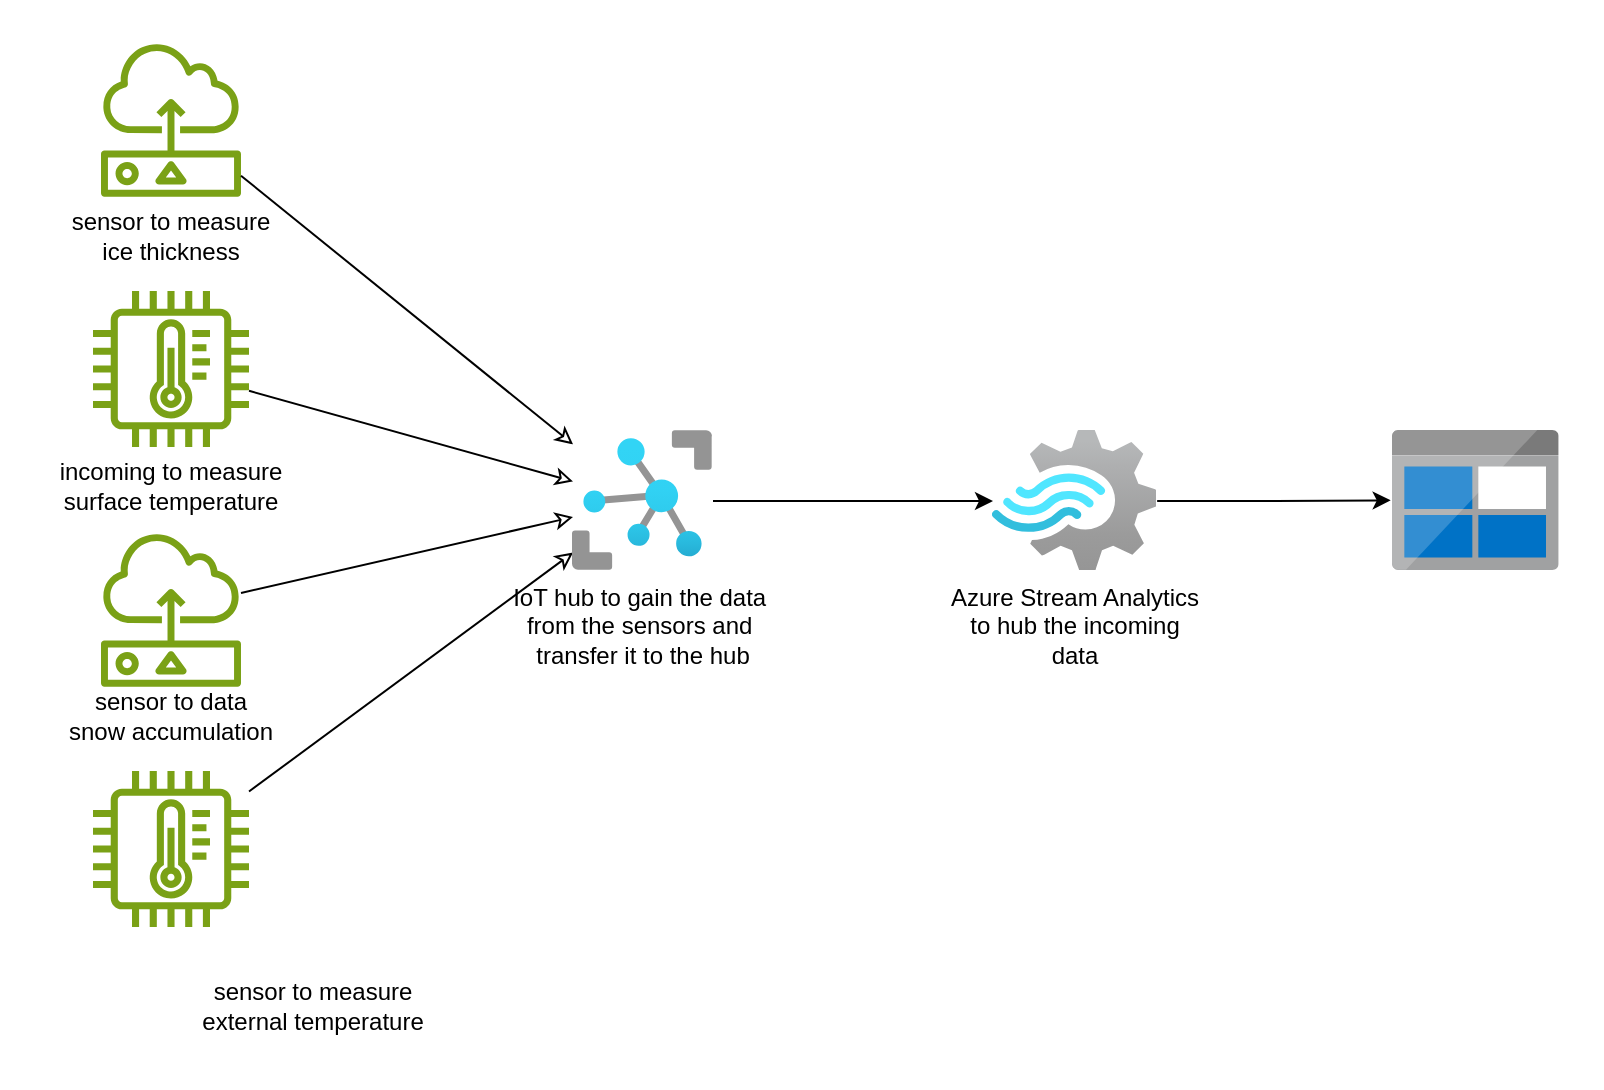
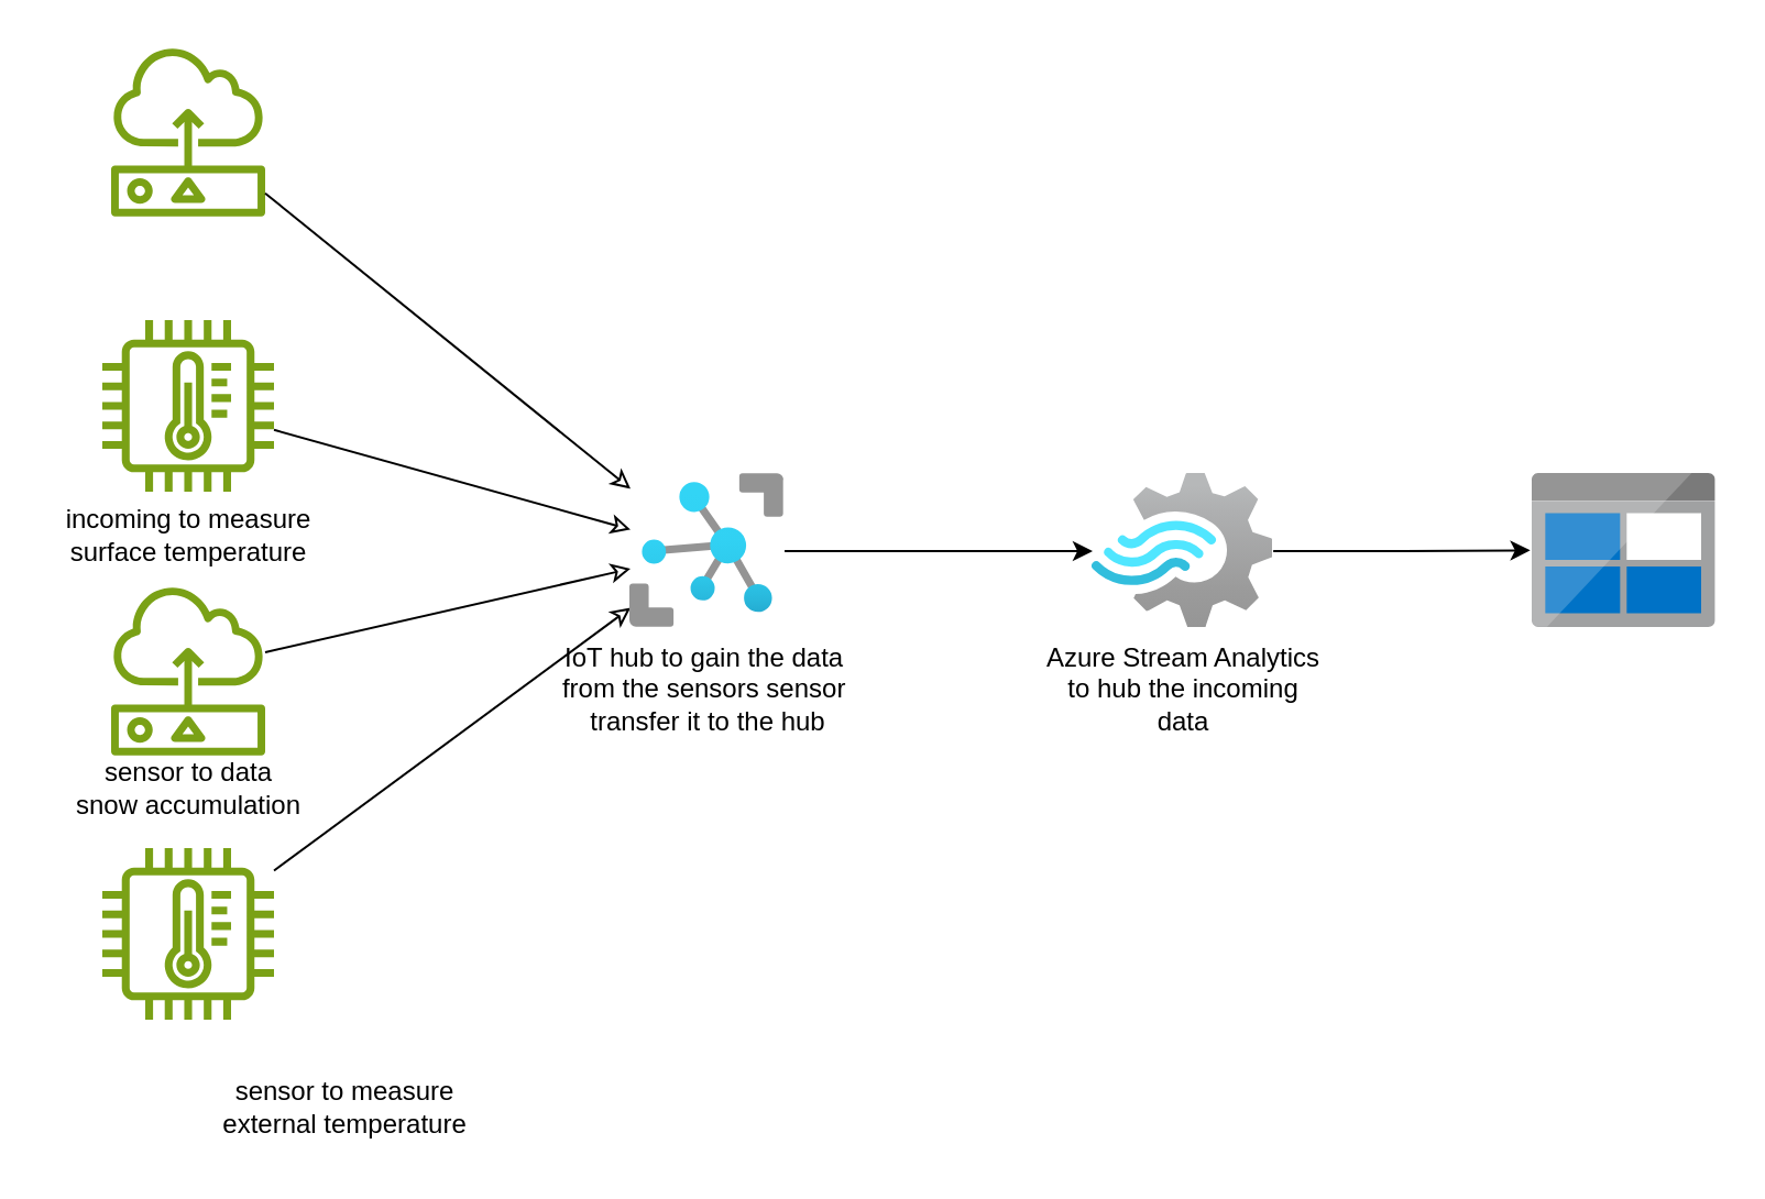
  <mxCell id="0" />
  <mxCell id="1" parent="0" />
  <mxCell id="2" value="" style="sketch=0;outlineConnect=0;fontColor=#232F3E;gradientColor=none;fillColor=#7AA116;strokeColor=none;dashed=0;verticalLabelPosition=bottom;verticalAlign=top;align=center;html=1;fontSize=12;fontStyle=0;aspect=fixed;pointerEvents=1;shape=mxgraph.aws4.iot_thing_temperature_sensor;" vertex="1" parent="1"><mxGeometry x="46" y="145" width="78" height="78" as="geometry" /></mxCell>
  <mxCell id="3" value="" style="sketch=0;outlineConnect=0;fontColor=#232F3E;gradientColor=none;fillColor=#7AA116;strokeColor=none;dashed=0;verticalLabelPosition=bottom;verticalAlign=top;align=center;html=1;fontSize=12;fontStyle=0;aspect=fixed;pointerEvents=1;shape=mxgraph.aws4.iot_thing_temperature_sensor;" vertex="1" parent="1"><mxGeometry x="46" y="385" width="78" height="78" as="geometry" /></mxCell>
  <mxCell id="4" value="" style="sketch=0;outlineConnect=0;fontColor=#232F3E;gradientColor=none;fillColor=#7AA116;strokeColor=none;dashed=0;verticalLabelPosition=bottom;verticalAlign=top;align=center;html=1;fontSize=12;fontStyle=0;aspect=fixed;pointerEvents=1;shape=mxgraph.aws4.sensor;" vertex="1" parent="1"><mxGeometry x="50" y="20" width="70" height="78" as="geometry" /></mxCell>
  <mxCell id="5" value="" style="sketch=0;outlineConnect=0;fontColor=#232F3E;gradientColor=none;fillColor=#7AA116;strokeColor=none;dashed=0;verticalLabelPosition=bottom;verticalAlign=top;align=center;html=1;fontSize=12;fontStyle=0;aspect=fixed;pointerEvents=1;shape=mxgraph.aws4.sensor;" vertex="1" parent="1"><mxGeometry x="50" y="265" width="70" height="78" as="geometry" /></mxCell>
  <mxCell id="6" style="rounded=0;orthogonalLoop=1;jettySize=auto;html=1;startArrow=classic;startFill=0;endArrow=none;" edge="1" parent="1" source="11" target="4"><mxGeometry relative="1" as="geometry" /></mxCell>
  <mxCell id="7" style="rounded=0;orthogonalLoop=1;jettySize=auto;html=1;startArrow=classic;startFill=0;endArrow=none;" edge="1" parent="1" source="11" target="2"><mxGeometry relative="1" as="geometry" /></mxCell>
  <mxCell id="8" style="rounded=0;orthogonalLoop=1;jettySize=auto;html=1;endArrow=none;endFill=1;startArrow=classic;startFill=0;" edge="1" parent="1" source="11" target="5"><mxGeometry relative="1" as="geometry" /></mxCell>
  <mxCell id="9" style="rounded=0;orthogonalLoop=1;jettySize=auto;html=1;endArrow=none;endFill=1;startArrow=classic;startFill=0;" edge="1" parent="1" source="11" target="3"><mxGeometry relative="1" as="geometry" /></mxCell>
  <mxCell id="10" style="edgeStyle=orthogonalEdgeStyle;rounded=0;orthogonalLoop=1;jettySize=auto;html=1;" edge="1" parent="1" source="11" target="12"><mxGeometry relative="1" as="geometry" /></mxCell>
  <mxCell id="11" value="" style="image;aspect=fixed;html=1;points=[];align=center;fontSize=12;image=img/lib/azure2/iot/IoT_Hub.svg;" vertex="1" parent="1"><mxGeometry x="286" y="215" width="70" height="70" as="geometry" /></mxCell>
  <mxCell id="12" value="" style="image;aspect=fixed;html=1;points=[];align=center;fontSize=12;image=img/lib/azure2/iot/Stream_Analytics_Jobs.svg;" vertex="1" parent="1"><mxGeometry x="496" y="215" width="82.07" height="70" as="geometry" /></mxCell>
  <mxCell id="13" value="" style="image;sketch=0;aspect=fixed;html=1;points=[];align=center;fontSize=12;image=img/lib/mscae/BlobBlock.svg;" vertex="1" parent="1"><mxGeometry x="696" y="215" width="83.33" height="70" as="geometry" /></mxCell>
- <mxCell id="14" value="sensor to measure&lt;div&gt;ice thickness&lt;/div&gt;" style="text;html=1;align=center;verticalAlign=middle;resizable=0;points=[];autosize=1;strokeColor=none;fillColor=none;" vertex="1" parent="1"><mxGeometry x="25" y="98" width="120" height="40" as="geometry" /></mxCell>
  <mxCell id="15" value="incoming to measure&lt;div&gt;surface temperature&lt;/div&gt;" style="text;html=1;align=center;verticalAlign=middle;resizable=0;points=[];autosize=1;strokeColor=none;fillColor=none;" vertex="1" parent="1"><mxGeometry x="20" y="223" width="130" height="40" as="geometry" /></mxCell>
  <mxCell id="16" value="sensor to data&lt;div&gt;snow accumulation&lt;/div&gt;" style="text;html=1;align=center;verticalAlign=middle;resizable=0;points=[];autosize=1;strokeColor=none;fillColor=none;" vertex="1" parent="1"><mxGeometry x="20" y="338" width="130" height="40" as="geometry" /></mxCell>
  <mxCell id="17" value="sensor to measure&lt;div&gt;external temperature&lt;/div&gt;" style="text;html=1;align=center;verticalAlign=middle;resizable=0;points=[];autosize=1;strokeColor=none;fillColor=none;" vertex="1" parent="1"><mxGeometry x="91" y="483" width="130" height="40" as="geometry" /></mxCell>
  <mxCell id="18" style="edgeStyle=orthogonalEdgeStyle;rounded=0;orthogonalLoop=1;jettySize=auto;html=1;entryX=-0.014;entryY=0.495;entryDx=0;entryDy=0;entryPerimeter=0;" edge="1" parent="1" source="12" target="13"><mxGeometry relative="1" as="geometry" /></mxCell>
- <mxCell id="19" value="IoT hub to gain the data&amp;nbsp;&lt;div&gt;from the sensors and&amp;nbsp;&lt;/div&gt;&lt;div&gt;transfer it to the hub&lt;/div&gt;" style="text;html=1;align=center;verticalAlign=middle;resizable=0;points=[];autosize=1;strokeColor=none;fillColor=none;" vertex="1" parent="1"><mxGeometry x="246" y="283" width="150" height="60" as="geometry" /></mxCell>
+ <mxCell id="19" value="IoT hub to gain the data&amp;nbsp;&lt;div&gt;from the sensors sensor&amp;nbsp;&lt;/div&gt;&lt;div&gt;transfer it to the hub&lt;/div&gt;" style="text;html=1;align=center;verticalAlign=middle;resizable=0;points=[];autosize=1;strokeColor=none;fillColor=none;" vertex="1" parent="1"><mxGeometry x="246" y="283" width="150" height="60" as="geometry" /></mxCell>
  <mxCell id="20" value="Azure Stream Analytics&lt;div&gt;to hub the incoming&lt;/div&gt;&lt;div&gt;data&lt;/div&gt;" style="text;html=1;align=center;verticalAlign=middle;resizable=0;points=[];autosize=1;strokeColor=none;fillColor=none;" vertex="1" parent="1"><mxGeometry x="462.04" y="283" width="150" height="60" as="geometry" /></mxCell>
